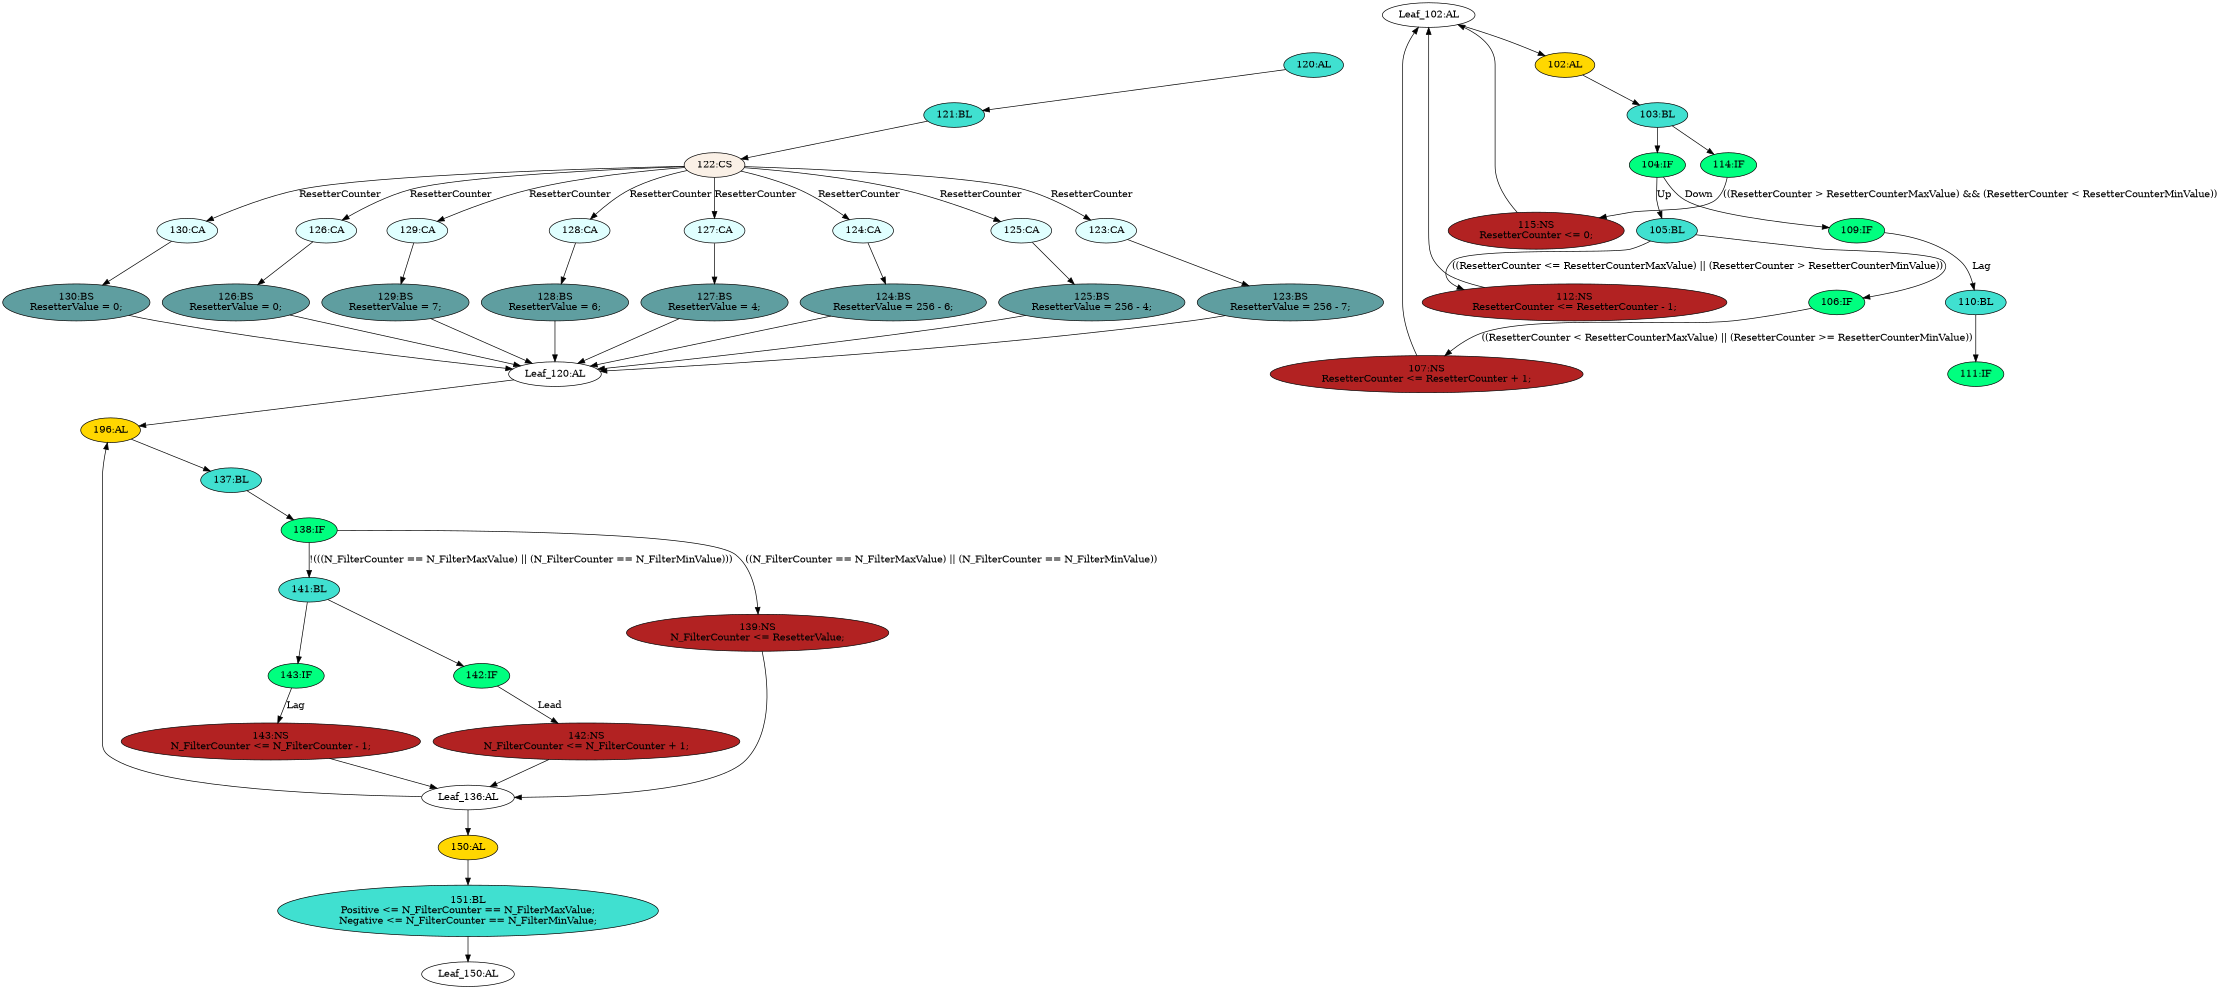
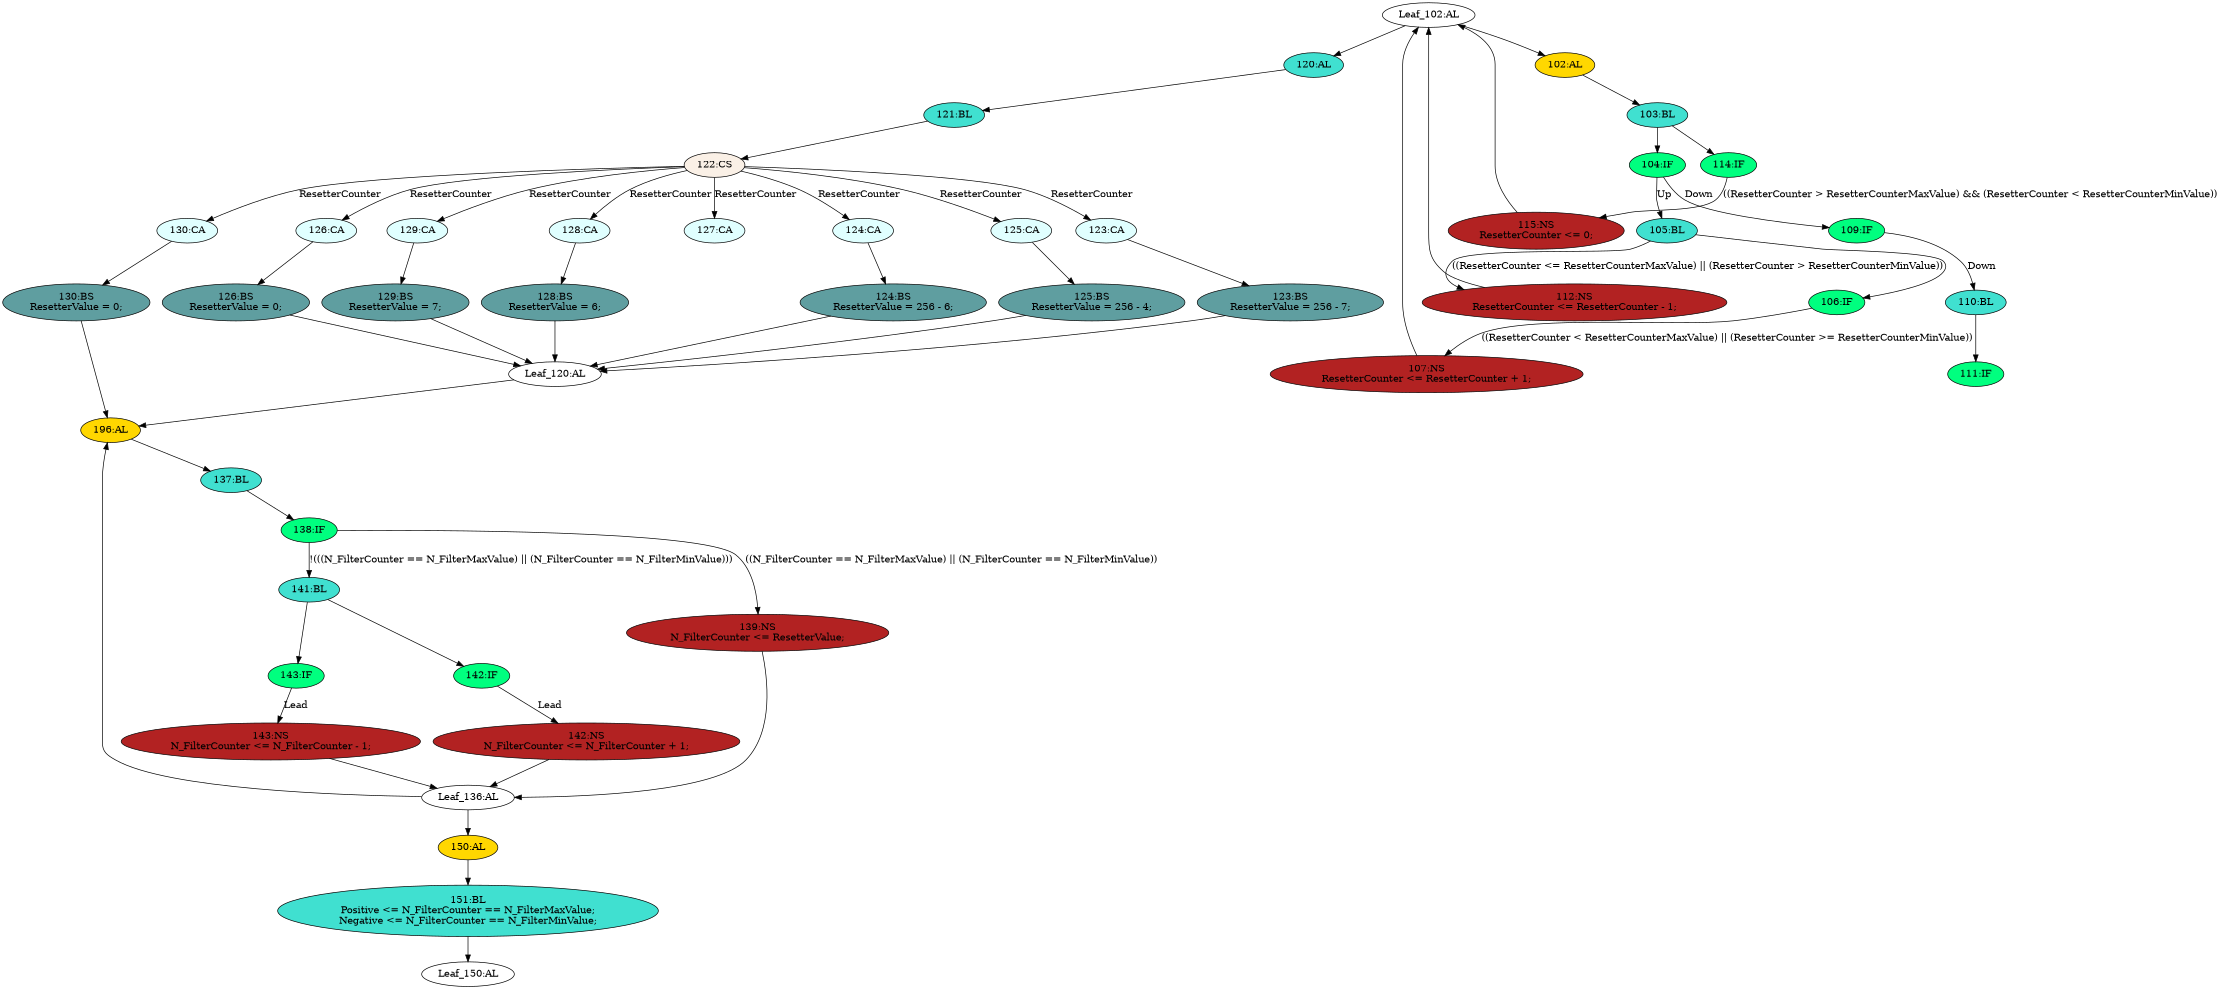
  strict digraph {
    node [fillcolor=lightcyan statements="[]" style=filled typ=Case]
    edge [cond="[]" lineno=None]
    n1 [ast="<pyverilog.vparser.ast.Case object at 0x7f12a5e9fdd0>" label="128:CA"]
    n2 [ast="<pyverilog.vparser.ast.BlockingSubstitution object at 0x7f12a5e9fed0>" fillcolor=cadetblue label="128:BS\nResetterValue = 6;" statements="[<pyverilog.vparser.ast.BlockingSubstitution object at 0x7f12a5e9fed0>]" typ=BlockingSubstitution]
    n3 [def_var="['ResetterValue']" label="Leaf_120:AL" fillcolor="" statements="" style="" typ=""]
    n4 [ast="<pyverilog.vparser.ast.Always object at 0x7f12a5ea94d0>" clk_sens=True fillcolor=gold label="196:AL" sens="['MainClock']" typ=Always use_var="['Lead', 'N_FilterMaxValue', 'Lag', 'ResetterValue', 'N_FilterMinValue', 'N_FilterCounter']"]
    n5 [ast="<pyverilog.vparser.ast.Block object at 0x7f12a5efd850>" fillcolor=turquoise label="105:BL" typ=Block]
    n6 [ast="<pyverilog.vparser.ast.IfStatement object at 0x7f12a5efdd10>" fillcolor=springgreen label="106:IF" typ=IfStatement]
    n7 [ast="<pyverilog.vparser.ast.NonblockingSubstitution object at 0x7f12a5e9c610>" fillcolor=firebrick label="112:NS\nResetterCounter <= ResetterCounter - 1;" statements="[<pyverilog.vparser.ast.NonblockingSubstitution object at 0x7f12a5e9c610>]" typ=NonblockingSubstitution]
    n8 [ast="<pyverilog.vparser.ast.NonblockingSubstitution object at 0x7f12a5efdf10>" fillcolor=firebrick label="107:NS\nResetterCounter <= ResetterCounter + 1;" statements="[<pyverilog.vparser.ast.NonblockingSubstitution object at 0x7f12a5efdf10>]" typ=NonblockingSubstitution]
    n9 [def_var="['ResetterCounter']" label="Leaf_102:AL" fillcolor="" statements="" style="" typ=""]
    n10 [ast="<pyverilog.vparser.ast.CaseStatement object at 0x7f12a5ea91d0>" fillcolor=linen label="122:CS" typ=CaseStatement]
    n11 [ast="<pyverilog.vparser.ast.Case object at 0x7f12a5e9fb90>" label="127:CA"]
    n12 [ast="<pyverilog.vparser.ast.Case object at 0x7f12a5e9f390>" label="124:CA"]
    n13 [ast="<pyverilog.vparser.ast.Case object at 0x7f12a5e9f690>" label="125:CA"]
    n14 [ast="<pyverilog.vparser.ast.Case object at 0x7f12a5e9cfd0>" label="123:CA"]
    n15 [ast="<pyverilog.vparser.ast.Case object at 0x7f12a5e9f950>" label="126:CA"]
    n16 [ast="<pyverilog.vparser.ast.Case object at 0x7f12a5ea9250>" label="130:CA"]
    n17 [ast="<pyverilog.vparser.ast.Case object at 0x7f12a5ea9050>" label="129:CA"]
-   n18 [ast="<pyverilog.vparser.ast.BlockingSubstitution object at 0x7f12a5e9fc90>" fillcolor=cadetblue label="127:BS\nResetterValue = 4;" statements="[<pyverilog.vparser.ast.BlockingSubstitution object at 0x7f12a5e9fc90>]" typ=BlockingSubstitution]
    n19 [ast="<pyverilog.vparser.ast.BlockingSubstitution object at 0x7f12a5e9f510>" fillcolor=cadetblue label="124:BS\nResetterValue = 256 - 6;" statements="[<pyverilog.vparser.ast.BlockingSubstitution object at 0x7f12a5e9f510>]" typ=BlockingSubstitution]
    n20 [ast="<pyverilog.vparser.ast.BlockingSubstitution object at 0x7f12a5e9f810>" fillcolor=cadetblue label="125:BS\nResetterValue = 256 - 4;" statements="[<pyverilog.vparser.ast.BlockingSubstitution object at 0x7f12a5e9f810>]" typ=BlockingSubstitution]
    n21 [ast="<pyverilog.vparser.ast.BlockingSubstitution object at 0x7f12a5e9f190>" fillcolor=cadetblue label="123:BS\nResetterValue = 256 - 7;" statements="[<pyverilog.vparser.ast.BlockingSubstitution object at 0x7f12a5e9f190>]" typ=BlockingSubstitution]
    n22 [ast="<pyverilog.vparser.ast.BlockingSubstitution object at 0x7f12a5e9fa50>" fillcolor=cadetblue label="126:BS\nResetterValue = 0;" statements="[<pyverilog.vparser.ast.BlockingSubstitution object at 0x7f12a5e9fa50>]" typ=BlockingSubstitution]
    n23 [ast="<pyverilog.vparser.ast.BlockingSubstitution object at 0x7f12a5ea9350>" fillcolor=cadetblue label="130:BS\nResetterValue = 0;" statements="[<pyverilog.vparser.ast.BlockingSubstitution object at 0x7f12a5ea9350>]" typ=BlockingSubstitution]
    n24 [ast="<pyverilog.vparser.ast.BlockingSubstitution object at 0x7f12a5ea9150>" fillcolor=cadetblue label="129:BS\nResetterValue = 7;" statements="[<pyverilog.vparser.ast.BlockingSubstitution object at 0x7f12a5ea9150>]" typ=BlockingSubstitution]
    n25 [def_var="['N_FilterCounter']" label="Leaf_136:AL" fillcolor="" statements="" style="" typ=""]
    n26 [ast="<pyverilog.vparser.ast.Always object at 0x7f12a5ea8250>" clk_sens=True fillcolor=gold label="150:AL" sens="['MainClock']" typ=Always use_var="['N_FilterCounter']"]
    n27 [ast="<pyverilog.vparser.ast.Block object at 0x7f12a5ea8490>" fillcolor=turquoise label="151:BL\nPositive <= N_FilterCounter == N_FilterMaxValue;\nNegative <= N_FilterCounter == N_FilterMinValue;" statements="[<pyverilog.vparser.ast.NonblockingSubstitution object at 0x7f12a5ea8410>, <pyverilog.vparser.ast.NonblockingSubstitution object at 0x7f12a5ea8650>]" typ=Block]
    n28 [ast="<pyverilog.vparser.ast.Block object at 0x7f12a5ea9550>" fillcolor=turquoise label="137:BL" typ=Block]
    n29 [def_var="['Positive', 'Negative']" label="Leaf_150:AL" fillcolor="" statements="" style="" typ=""]
    n30 [ast="<pyverilog.vparser.ast.IfStatement object at 0x7f12a5ea99d0>" fillcolor=springgreen label="138:IF" typ=IfStatement]
    n31 [ast="<pyverilog.vparser.ast.IfStatement object at 0x7f12a5efdf90>" fillcolor=springgreen label="104:IF" typ=IfStatement]
    n32 [ast="<pyverilog.vparser.ast.IfStatement object at 0x7f12a5e9c050>" fillcolor=springgreen label="109:IF" typ=IfStatement]
    n33 [ast="<pyverilog.vparser.ast.Block object at 0x7f12a5e9c090>" fillcolor=turquoise label="110:BL" typ=Block]
    n34 [ast="<pyverilog.vparser.ast.IfStatement object at 0x7f12a5e9c410>" fillcolor=springgreen label="111:IF" typ=IfStatement]
    n35 [ast="<pyverilog.vparser.ast.Always object at 0x7f12a5e9cd90>" clk_sens=False fillcolor=turquoise label="120:AL" sens="[]" typ=Always use_var="['ResetterCounter']"]
    n36 [ast="<pyverilog.vparser.ast.Always object at 0x7f12a5efd890>" clk_sens=True fillcolor=gold label="102:AL" sens="['MainClock']" typ=Always use_var="['ResetterCounterMaxValue', 'ResetterCounter', 'ResetterCounterMinValue', 'Down', 'Up']"]
    n37 [ast="<pyverilog.vparser.ast.Block object at 0x7f12a5e9ce10>" fillcolor=turquoise label="121:BL" typ=Block]
    n38 [ast="<pyverilog.vparser.ast.Block object at 0x7f12a5efd990>" fillcolor=turquoise label="103:BL" typ=Block]
    n39 [ast="<pyverilog.vparser.ast.IfStatement object at 0x7f12a5e9c890>" fillcolor=springgreen label="114:IF" typ=IfStatement]
    n40 [ast="<pyverilog.vparser.ast.Block object at 0x7f12a5ea9dd0>" fillcolor=turquoise label="141:BL" typ=Block]
    n41 [ast="<pyverilog.vparser.ast.NonblockingSubstitution object at 0x7f12a5ea9990>" fillcolor=firebrick label="139:NS\nN_FilterCounter <= ResetterValue;" statements="[<pyverilog.vparser.ast.NonblockingSubstitution object at 0x7f12a5ea9990>]" typ=NonblockingSubstitution]
    n42 [ast="<pyverilog.vparser.ast.IfStatement object at 0x7f12a5ea9b90>" fillcolor=springgreen label="142:IF" typ=IfStatement]
    n43 [ast="<pyverilog.vparser.ast.IfStatement object at 0x7f12a5ea9e90>" fillcolor=springgreen label="143:IF" typ=IfStatement]
    n44 [ast="<pyverilog.vparser.ast.NonblockingSubstitution object at 0x7f12a5e9c9d0>" fillcolor=firebrick label="115:NS\nResetterCounter <= 0;" statements="[<pyverilog.vparser.ast.NonblockingSubstitution object at 0x7f12a5e9c9d0>]" typ=NonblockingSubstitution]
    n45 [ast="<pyverilog.vparser.ast.NonblockingSubstitution object at 0x7f12a5ea8090>" fillcolor=firebrick label="143:NS\nN_FilterCounter <= N_FilterCounter - 1;" statements="[<pyverilog.vparser.ast.NonblockingSubstitution object at 0x7f12a5ea8090>]" typ=NonblockingSubstitution]
    n46 [ast="<pyverilog.vparser.ast.NonblockingSubstitution object at 0x7f12a5ea9d50>" fillcolor=firebrick label="142:NS\nN_FilterCounter <= N_FilterCounter + 1;" statements="[<pyverilog.vparser.ast.NonblockingSubstitution object at 0x7f12a5ea9d50>]" typ=NonblockingSubstitution]
    n1 -> n2
    n2 -> n3
    n3 -> n4 [cond="" lineno=""]
    n4 -> n28
    n5 -> n6
    n5 -> n7 [cond="['ResetterCounter', 'ResetterCounterMaxValue', 'ResetterCounter', 'ResetterCounterMinValue']" label="((ResetterCounter <= ResetterCounterMaxValue) || (ResetterCounter > ResetterCounterMinValue))" lineno=111]
    n6 -> n8 [cond="['ResetterCounter', 'ResetterCounterMaxValue', 'ResetterCounter', 'ResetterCounterMinValue']" label="((ResetterCounter < ResetterCounterMaxValue) || (ResetterCounter >= ResetterCounterMinValue))" lineno=106]
    n7 -> n9
    n8 -> n9
+   n9 -> n35 [cond="" lineno=""]
    n9 -> n36 [cond="" lineno=""]
    n10 -> n1 [cond="['ResetterCounter']" label=ResetterCounter lineno=122]
    n10 -> n11 [cond="['ResetterCounter']" label=ResetterCounter lineno=122]
    n10 -> n12 [cond="['ResetterCounter']" label=ResetterCounter lineno=122]
    n10 -> n13 [cond="['ResetterCounter']" label=ResetterCounter lineno=122]
    n10 -> n14 [cond="['ResetterCounter']" label=ResetterCounter lineno=122]
    n10 -> n15 [cond="['ResetterCounter']" label=ResetterCounter lineno=122]
    n10 -> n16 [cond="['ResetterCounter']" label=ResetterCounter lineno=122]
    n10 -> n17 [cond="['ResetterCounter']" label=ResetterCounter lineno=122]
-   n11 -> n18
    n12 -> n19
    n13 -> n20
    n14 -> n21
    n15 -> n22
    n16 -> n23
    n17 -> n24
-   n18 -> n3
    n19 -> n3
    n20 -> n3
    n21 -> n3
    n22 -> n3
-   n23 -> n3
+   n23 -> n4
    n24 -> n3
    n25 -> n4 [cond="" lineno=""]
    n25 -> n26 [cond="" lineno=""]
    n26 -> n27
    n27 -> n29
    n28 -> n30
    n30 -> n40 [cond="['N_FilterCounter', 'N_FilterMaxValue', 'N_FilterCounter', 'N_FilterMinValue']" label="!(((N_FilterCounter == N_FilterMaxValue) || (N_FilterCounter == N_FilterMinValue)))" lineno=138]
    n30 -> n41 [cond="['N_FilterCounter', 'N_FilterMaxValue', 'N_FilterCounter', 'N_FilterMinValue']" label="((N_FilterCounter == N_FilterMaxValue) || (N_FilterCounter == N_FilterMinValue))" lineno=138]
    n31 -> n5 [cond="['Up']" label=Up lineno=104]
    n31 -> n32 [cond="['Up']" label=Down lineno=104]
-   n32 -> n33 [cond="['Down']" label=Lag lineno=109]
+   n32 -> n33 [cond="['Down']" label=Down lineno=109]
    n33 -> n34
    n35 -> n37
    n36 -> n38
    n37 -> n10
    n38 -> n31
    n38 -> n39
    n39 -> n44 [cond="['ResetterCounter', 'ResetterCounterMaxValue', 'ResetterCounter', 'ResetterCounterMinValue']" label="((ResetterCounter > ResetterCounterMaxValue) && (ResetterCounter < ResetterCounterMinValue))" lineno=114]
    n40 -> n42
    n40 -> n43
    n41 -> n25
    n42 -> n46 [cond="['Lead']" label=Lead lineno=142]
-   n43 -> n45 [cond="['Lag']" label=Lag lineno=143]
+   n43 -> n45 [cond="['Lag']" label=Lead lineno=143]
    n44 -> n9
    n45 -> n25
    n46 -> n25
  }
